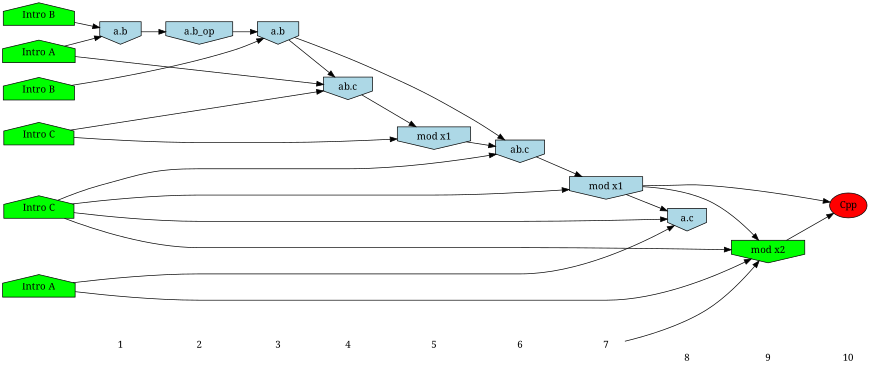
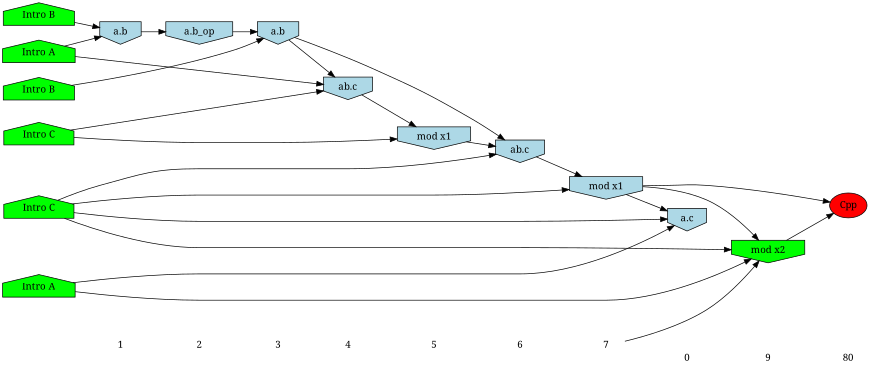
  digraph {
    fontname="Noto Serif"
    rankdir=LR
    ranksep=.5
    node [fontname="Noto Serif" shape=plaintext style=filled]
    edge [fontname="Noto Serif"]
    n1 [fillcolor=green label="Intro A" shape=house]
    n2 [fillcolor=green label="Intro B" shape=house]
    n3 [fillcolor=green label="Intro B" shape=house]
    n4 [fillcolor=green label="Intro A" shape=house]
    n5 [fillcolor=green label="Intro C" shape=house]
    n6 [fillcolor=green label="Intro C" shape=house]
    1 [style=""]
    n8 [fillcolor=lightblue label="a.b" shape=invhouse]
    2 [style=""]
    n10 [fillcolor=lightblue label="a.b_op" shape=invhouse]
    3 [style=""]
    n12 [fillcolor=lightblue label="a.b" shape=invhouse]
    4 [style=""]
    n14 [fillcolor=lightblue label="ab.c" shape=invhouse]
    5 [style=""]
    n16 [fillcolor=lightblue label="mod x1" shape=invhouse]
    6 [style=""]
    n18 [fillcolor=lightblue label="ab.c" shape=invhouse]
    7 [style=""]
    n20 [fillcolor=lightblue label="mod x1" shape=invhouse]
-   8 [style=""]
+   8 [label=0 style=""]
    n22 [fillcolor=lightblue label="a.c" shape=invhouse]
    9 [style=""]
    n24 [fillcolor=green label="mod x2" shape=invhouse]
-   10 [style=""]
+   10 [label=80 style=""]
    n26 [fillcolor=red label=Cpp shape=""]
    subgraph sub_1 {
      rank=same
      n1
      n2
      n3
      n4
      n5
      n6
    }
    subgraph sub_2 {
      rank=same
      1
      n8
    }
    subgraph sub_3 {
      rank=same
      2
      n10
    }
    subgraph sub_4 {
      rank=same
      3
      n12
    }
    subgraph sub_5 {
      rank=same
      4
      n14
    }
    subgraph sub_6 {
      rank=same
      5
      n16
    }
    subgraph sub_7 {
      rank=same
      6
      n18
    }
    subgraph sub_8 {
      rank=same
      7
      n20
    }
    subgraph sub_9 {
      rank=same
      8
      n22
    }
    subgraph sub_10 {
      rank=same
      9
      n24
    }
    subgraph sub_11 {
      rank=same
      10
      n26
    }
    n1 -> n8
    n1 -> n14
    n2 -> n12
    n3 -> n8
    n4 -> n22
    n4 -> n24
    n5 -> n18
    n5 -> n20
    n5 -> n22
    n5 -> n24
    n6 -> n14
    n6 -> n16
    1 -> 2 [style=invis]
    n8 -> n10
    2 -> 3 [style=invis]
    n10 -> n12
    3 -> 4 [style=invis]
    n12 -> n14
    n12 -> n18
    4 -> 5 [style=invis]
    n14 -> n16
    5 -> 6 [style=invis]
    n16 -> n18
    6 -> 7 [style=invis]
    n18 -> n20
    7 -> 8 [style=invis]
    7 -> n24
    n20 -> n22
    n20 -> n24
    n20 -> n26
    8 -> 9 [style=invis]
    9 -> 10 [style=invis]
    n24 -> n26
  }
